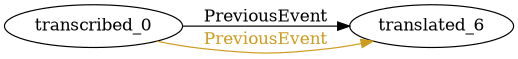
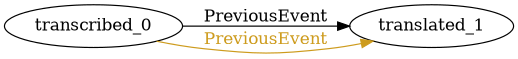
  digraph {
    rankdir=LR
    n1 [label=transcribed_0]
-   n2 [label=translated_6]
+   n2 [label=translated_1]
    n1 -> n2 [color=Black fontcolor=black label=PreviousEvent]
    n1 -> n2 [color=goldenrod3 fontcolor=goldenrod3 label=PreviousEvent]
  }
